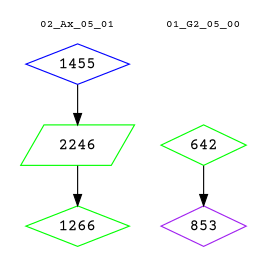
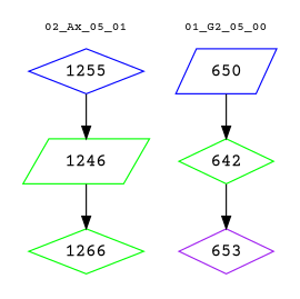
  digraph {
    fontname="Courier Prime"
    node [color=green fontname="Courier Prime" shape=diamond]
    edge [color=black fontname="Courier Prime"]
-   n1 [color=blue label=1455]
-   n2 [label=2246 shape=parallelogram]
+   n1 [color=blue label=1255]
+   n2 [label=1246 shape=parallelogram]
    n3 [label=1266]
+   n4 [color=blue label=650 shape=parallelogram]
    n5 [label=642]
-   n6 [color=purple label=853]
+   n6 [color=purple label=653]
    subgraph cluster_1 {
      color=white
      fontsize=10
      label="02_Ax_05_01"
      n1
      n2
      n3
    }
    subgraph cluster_2 {
      color=white
      fontsize=10
      label="01_G2_05_00"
+     n4
      n5
      n6
    }
    n1 -> n2
    n2 -> n3
+   n4 -> n5
    n5 -> n6
  }
